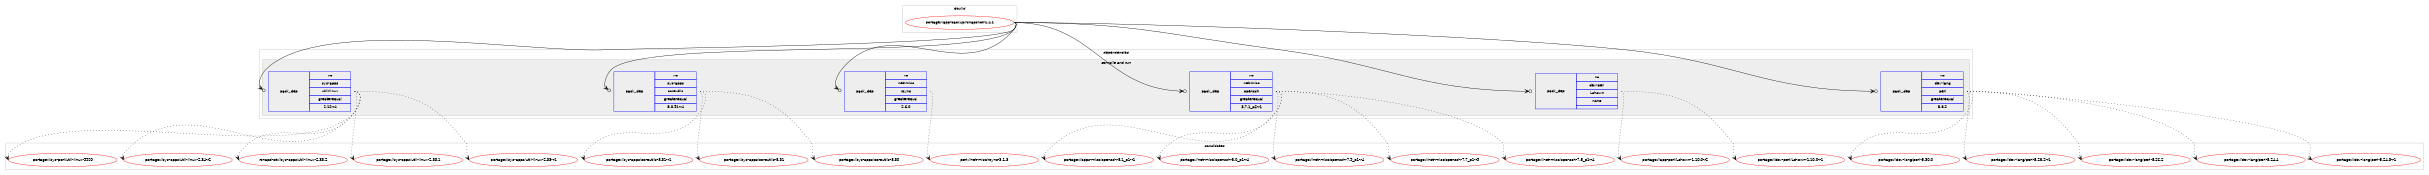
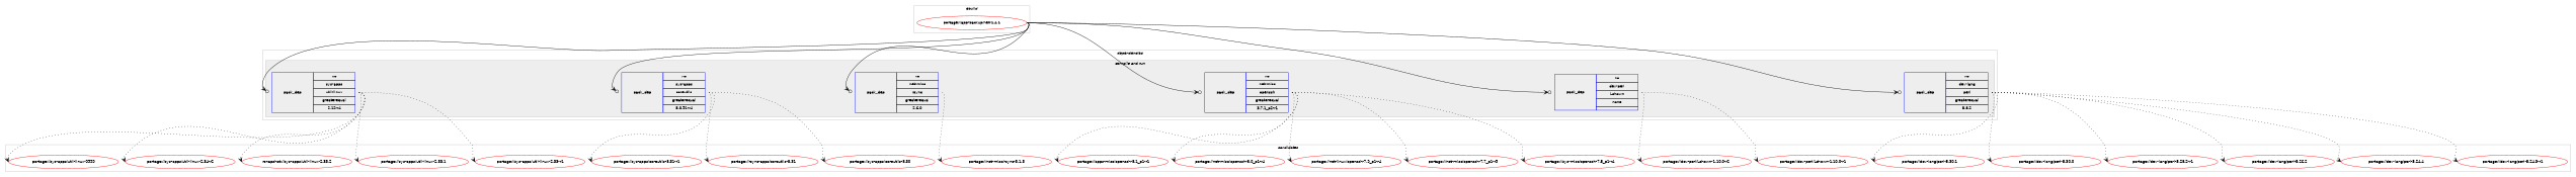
  digraph {
    compound=true
    concentrate=true
    fontname=Helvetica
    fontsize=10
    newrank=true
    rankdir=TB
    ranksep=1.5
    node [color=red fontname=Helvetica fontsize=10]
    edge [arrowhead=vee headport=w style=dotted tailport=e weight=100]
-   n1 [label="portage://app-backup/rsnapshot-1.4.1" width=4]
+   n1 [label="portage://app-backup/net-1.4.1" width=4]
    n2 [color=blue label=<<TABLE BORDER="0" CELLBORDER="1" CELLSPACING="0" CELLPADDING="4" WIDTH="220"><TR><TD ROWSPAN="6" CELLPADDING="30">pack_dep</TD></TR><TR><TD WIDTH="110">no</TD></TR><TR><TD>dev-lang</TD></TR><TR><TD>perl</TD></TR><TR><TD>greaterequal</TD></TR><TR><TD>5.8.2</TD></TR></TABLE>> shape=none]
    n3 [color=blue label=<<TABLE BORDER="0" CELLBORDER="1" CELLSPACING="0" CELLPADDING="4" WIDTH="220"><TR><TD ROWSPAN="6" CELLPADDING="30">pack_dep</TD></TR><TR><TD WIDTH="110">no</TD></TR><TR><TD>dev-perl</TD></TR><TR><TD>Lchown</TD></TR><TR><TD>none</TD></TR><TR><TD></TD></TR></TABLE>> shape=none]
    n4 [color=blue label=<<TABLE BORDER="0" CELLBORDER="1" CELLSPACING="0" CELLPADDING="4" WIDTH="220"><TR><TD ROWSPAN="6" CELLPADDING="30">pack_dep</TD></TR><TR><TD WIDTH="110">no</TD></TR><TR><TD>net-misc</TD></TR><TR><TD>openssh</TD></TR><TR><TD>greaterequal</TD></TR><TR><TD>3.7.1_p2-r1</TD></TR></TABLE>> shape=none]
    n5 [color=blue label=<<TABLE BORDER="0" CELLBORDER="1" CELLSPACING="0" CELLPADDING="4" WIDTH="220"><TR><TD ROWSPAN="6" CELLPADDING="30">pack_dep</TD></TR><TR><TD WIDTH="110">no</TD></TR><TR><TD>net-misc</TD></TR><TR><TD>rsync</TD></TR><TR><TD>greaterequal</TD></TR><TR><TD>2.6.0</TD></TR></TABLE>> shape=none]
    n6 [color=blue label=<<TABLE BORDER="0" CELLBORDER="1" CELLSPACING="0" CELLPADDING="4" WIDTH="220"><TR><TD ROWSPAN="6" CELLPADDING="30">pack_dep</TD></TR><TR><TD WIDTH="110">no</TD></TR><TR><TD>sys-apps</TD></TR><TR><TD>coreutils</TD></TR><TR><TD>greaterequal</TD></TR><TR><TD>5.0.91-r4</TD></TR></TABLE>> shape=none]
    n7 [color=blue label=<<TABLE BORDER="0" CELLBORDER="1" CELLSPACING="0" CELLPADDING="4" WIDTH="220"><TR><TD ROWSPAN="6" CELLPADDING="30">pack_dep</TD></TR><TR><TD WIDTH="110">no</TD></TR><TR><TD>sys-apps</TD></TR><TR><TD>util-linux</TD></TR><TR><TD>greaterequal</TD></TR><TR><TD>2.12-r4</TD></TR></TABLE>> shape=none]
    n8 [label="portage://dev-lang/perl-5.24.3-r1" width=4]
    n9 [label="portage://dev-lang/perl-5.24.4" width=4]
    n10 [label="portage://dev-lang/perl-5.26.2" width=4]
    n11 [label="portage://dev-lang/perl-5.28.2-r1" width=4]
    n12 [label="portage://dev-lang/perl-5.30.0" width=4]
+   n13 [label="portage://dev-lang/perl-5.30.1" width=4]
    n14 [label="portage://dev-perl/Lchown-1.10.0-r1" width=4]
-   n15 [label="portage://app-perl/Lchown-1.10.0-r2" width=4]
-   n16 [label="portage://net-misc/openssh-7.5_p1-r4" width=4]
+   n15 [label="portage://dev-perl/Lchown-1.10.0-r2" width=4]
+   n16 [label="portage://sys-misc/openssh-7.5_p1-r4" width=4]
    n17 [label="portage://net-misc/openssh-7.7_p1-r9" width=4]
-   n18 [label="portage://net-misc/openssh-7.9_p1-r4" width=4]
+   n18 [label="portage://net-linux/openssh-7.9_p1-r4" width=4]
    n19 [label="portage://net-misc/openssh-8.0_p1-r4" width=4]
    n20 [label="portage://apps-misc/openssh-8.1_p1-r1" width=4]
-   n21 [label="perl://net-misc/rsync-3.1.3" width=4]
+   n21 [label="portage://net-misc/rsync-3.1.3" width=4]
    n22 [label="portage://sys-apps/coreutils-8.30" width=4]
-   n23 [label="portage://sys-apps/coreutils-8.31" width=4]
+   n23 [label="portage://rsync-apps/coreutils-8.31" width=4]
    n24 [label="portage://sys-apps/coreutils-8.31-r1" width=4]
    n25 [label="portage://sys-apps/util-linux-2.33-r1" width=4]
    n26 [label="portage://sys-apps/util-linux-2.33.1" width=4]
    n27 [label="rsnapshot://sys-apps/util-linux-2.33.2" width=4]
    n28 [label="portage://sys-apps/util-linux-2.34-r2" width=4]
-   n29 [label="portage://sys-perl/util-linux-9999" width=4]
+   n29 [label="portage://sys-apps/util-linux-9999" width=4]
    subgraph cluster_1 {
      color=gray
      label=<<i>ebuild</i>>
      rank=same
      n1
    }
    subgraph cluster_2 {
      color=gray
      label=<<i>dependencies</i>>
      subgraph cluster_3 {
        color=gray
        fillcolor="#eeeeee"
        label=<<i>compile</i>>
        style=filled
      }
      subgraph cluster_4 {
        color=gray
        fillcolor="#eeeeee"
        label=<<i>compile and run</i>>
        style=filled
        subgraph sub_5 {
          color=gray
          fillcolor="#eeeeee"
          label=<<i>compile and run</i>>
          style=filled
          n2
        }
        subgraph sub_6 {
          color=gray
          fillcolor="#eeeeee"
          label=<<i>compile and run</i>>
          style=filled
          n3
        }
        subgraph sub_7 {
          color=gray
          fillcolor="#eeeeee"
          label=<<i>compile and run</i>>
          style=filled
          n4
        }
        subgraph sub_8 {
          color=gray
          fillcolor="#eeeeee"
          label=<<i>compile and run</i>>
          style=filled
          n5
        }
        subgraph sub_9 {
          color=gray
          fillcolor="#eeeeee"
          label=<<i>compile and run</i>>
          style=filled
          n6
        }
        subgraph sub_10 {
          color=gray
          fillcolor="#eeeeee"
          label=<<i>compile and run</i>>
          style=filled
          n7
        }
      }
      subgraph cluster_11 {
        color=gray
        fillcolor="#eeeeee"
        label=<<i>run</i>>
        style=filled
      }
    }
    subgraph cluster_12 {
      color=gray
      label=<<i>candidates</i>>
      rank=same
      subgraph sub_13 {
        color=black
        label=<<i>candidates</i>>
        nodesep=1
        rank=same
        n8
        n9
        n10
        n11
        n12
+       n13
      }
      subgraph sub_14 {
        color=black
        label=<<i>candidates</i>>
        nodesep=1
        rank=same
        n14
        n15
      }
      subgraph sub_15 {
        color=black
        label=<<i>candidates</i>>
        nodesep=1
        rank=same
        n16
        n17
        n18
        n19
        n20
      }
      subgraph sub_16 {
        color=black
        label=<<i>candidates</i>>
        nodesep=1
        rank=same
        n21
      }
      subgraph sub_17 {
        color=black
        label=<<i>candidates</i>>
        nodesep=1
        rank=same
        n22
        n23
        n24
      }
      subgraph sub_18 {
        color=black
        label=<<i>candidates</i>>
        nodesep=1
        rank=same
        n25
        n26
        n27
        n28
        n29
      }
    }
    n1 -> n2 [arrowhead=odotvee style=solid weight=20]
    n1 -> n3 [arrowhead=odotvee style=solid weight=20]
    n1 -> n4 [arrowhead=odotvee style=solid weight=20]
    n1 -> n5 [arrowhead=odotvee style=solid weight=20]
    n1 -> n6 [arrowhead=odotvee style=solid weight=20]
    n1 -> n7 [arrowhead=odotvee style=solid weight=20]
    n2 -> n8
    n2 -> n9
    n2 -> n10
    n2 -> n11
    n2 -> n12
+   n2 -> n13
    n3 -> n14
    n3 -> n15
    n4 -> n16
    n4 -> n17
    n4 -> n18
    n4 -> n19
    n4 -> n20
    n5 -> n21
    n6 -> n22
    n6 -> n23
    n6 -> n24
    n7 -> n25
    n7 -> n26
    n7 -> n27
    n7 -> n28
    n7 -> n29
  }
